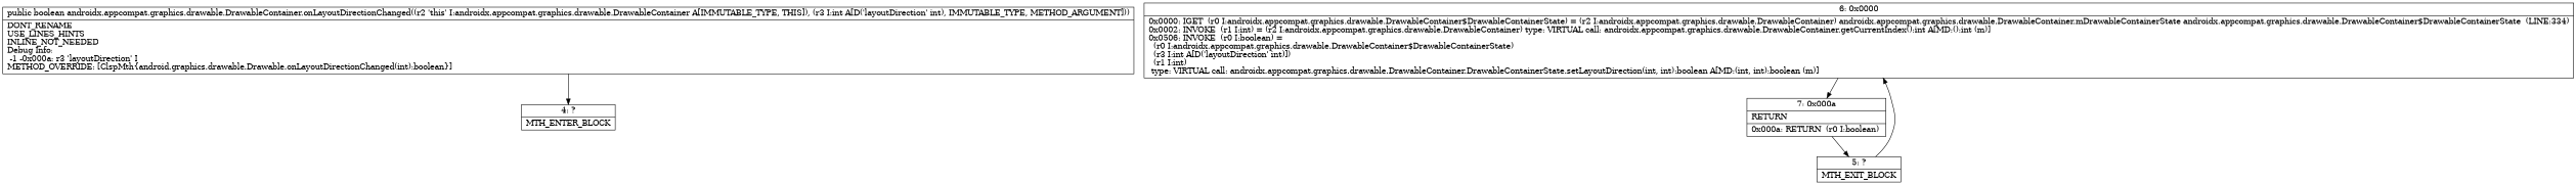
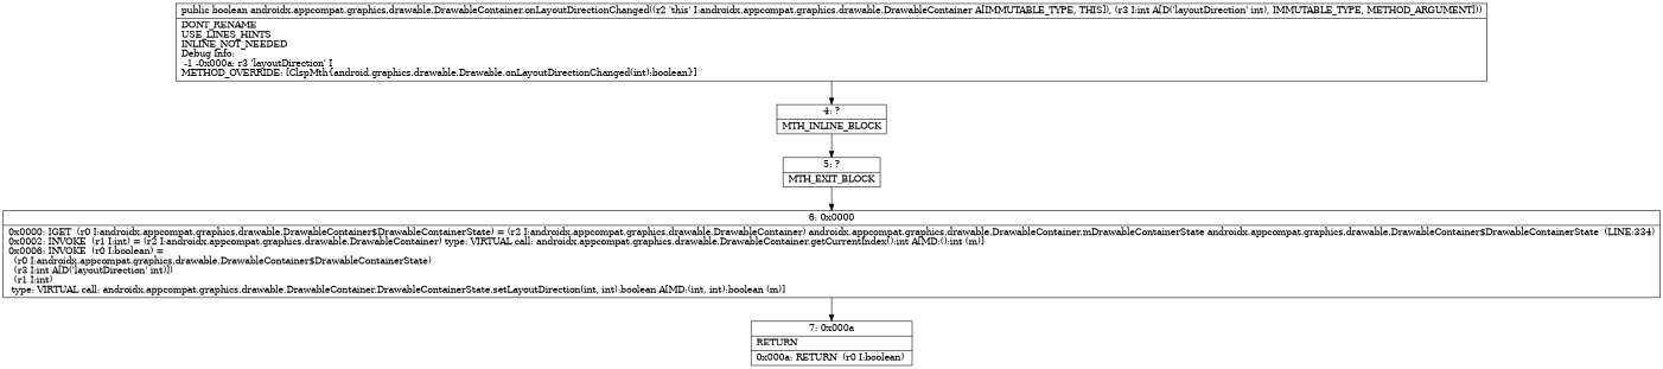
  digraph {
    node [shape=record]
-   n1 [label="{4\:\ ?|MTH_ENTER_BLOCK\l}"]
-   n2 [label="{6\:\ 0x0000|0x0000: IGET  (r0 I:androidx.appcompat.graphics.drawable.DrawableContainer$DrawableContainerState) = (r2 I:androidx.appcompat.graphics.drawable.DrawableContainer) androidx.appcompat.graphics.drawable.DrawableContainer.mDrawableContainerState androidx.appcompat.graphics.drawable.DrawableContainer$DrawableContainerState  (LINE:334)\l0x0002: INVOKE  (r1 I:int) = (r2 I:androidx.appcompat.graphics.drawable.DrawableContainer) type: VIRTUAL call: androidx.appcompat.graphics.drawable.DrawableContainer.getCurrentIndex():int A[MD:():int (m)]\l0x0506: INVOKE  (r0 I:boolean) = \l  (r0 I:androidx.appcompat.graphics.drawable.DrawableContainer$DrawableContainerState)\l  (r3 I:int A[D('layoutDirection' int)])\l  (r1 I:int)\l type: VIRTUAL call: androidx.appcompat.graphics.drawable.DrawableContainer.DrawableContainerState.setLayoutDirection(int, int):boolean A[MD:(int, int):boolean (m)]\l}"]
+   n1 [label="{4\:\ ?|MTH_INLINE_BLOCK\l}"]
+   n2 [label="{6\:\ 0x0000|0x0000: IGET  (r0 I:androidx.appcompat.graphics.drawable.DrawableContainer$DrawableContainerState) = (r2 I:androidx.appcompat.graphics.drawable.DrawableContainer) androidx.appcompat.graphics.drawable.DrawableContainer.mDrawableContainerState androidx.appcompat.graphics.drawable.DrawableContainer$DrawableContainerState  (LINE:334)\l0x0002: INVOKE  (r1 I:int) = (r2 I:androidx.appcompat.graphics.drawable.DrawableContainer) type: VIRTUAL call: androidx.appcompat.graphics.drawable.DrawableContainer.getCurrentIndex():int A[MD:():int (m)]\l0x0006: INVOKE  (r0 I:boolean) = \l  (r0 I:androidx.appcompat.graphics.drawable.DrawableContainer$DrawableContainerState)\l  (r3 I:int A[D('layoutDirection' int)])\l  (r1 I:int)\l type: VIRTUAL call: androidx.appcompat.graphics.drawable.DrawableContainer.DrawableContainerState.setLayoutDirection(int, int):boolean A[MD:(int, int):boolean (m)]\l}"]
    n3 [label="{7\:\ 0x000a|RETURN\l|0x000a: RETURN  (r0 I:boolean) \l}"]
    n4 [label="{5\:\ ?|MTH_EXIT_BLOCK\l}"]
    n5 [label="{public boolean androidx.appcompat.graphics.drawable.DrawableContainer.onLayoutDirectionChanged((r2 'this' I:androidx.appcompat.graphics.drawable.DrawableContainer A[IMMUTABLE_TYPE, THIS]), (r3 I:int A[D('layoutDirection' int), IMMUTABLE_TYPE, METHOD_ARGUMENT]))  | DONT_RENAME\lUSE_LINES_HINTS\lINLINE_NOT_NEEDED\lDebug Info:\l  \-1 \-0x000a: r3 'layoutDirection' I\lMETHOD_OVERRIDE: [ClspMth\{android.graphics.drawable.Drawable.onLayoutDirectionChanged(int):boolean\}]\l}"]
    n2 -> n3
-   n3 -> n4
+   n1 -> n4
    n4 -> n2
    n5 -> n1
  }
